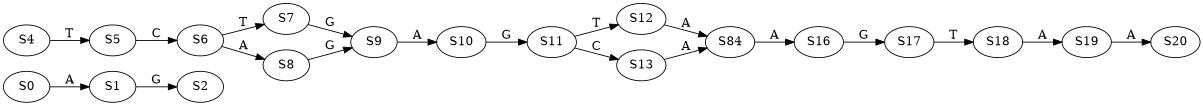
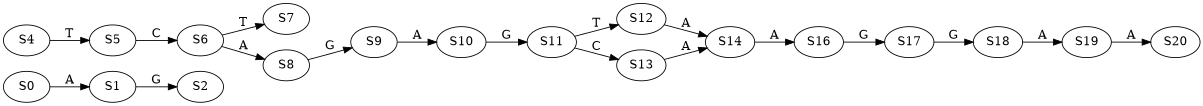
  strict digraph {
    rankdir=LR
    S0
    S1
    S2
    S4
    S5
    S6
    S7
    S8
    S9
    S10
    S11
    S12
    S13
-   S14 [label=S84]
+   S14
    S16
    S17
    S18
    S19
    S20
    S0 -> S1 [label=A]
    S1 -> S2 [label=G]
    S4 -> S5 [label=T]
    S5 -> S6 [label=C]
    S6 -> S7 [label=T]
    S6 -> S8 [label=A]
-   S7 -> S9 [label=G]
    S8 -> S9 [label=G]
    S9 -> S10 [label=A]
    S10 -> S11 [label=G]
    S11 -> S12 [label=T]
    S11 -> S13 [label=C]
    S12 -> S14 [label=A]
    S13 -> S14 [label=A]
    S14 -> S16 [label=A]
    S16 -> S17 [label=G]
-   S17 -> S18 [label=T]
+   S17 -> S18 [label=G]
    S18 -> S19 [label=A]
    S19 -> S20 [label=A]
  }
